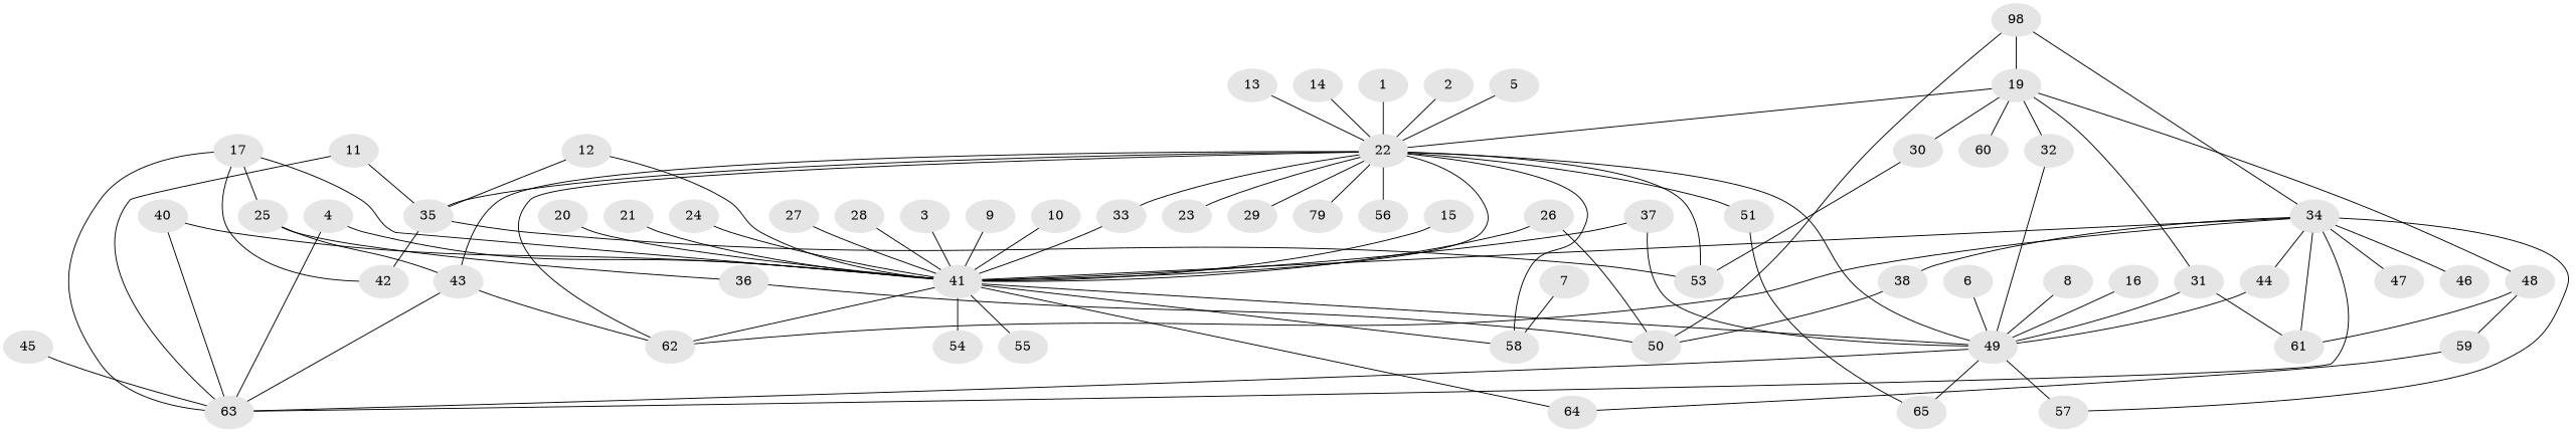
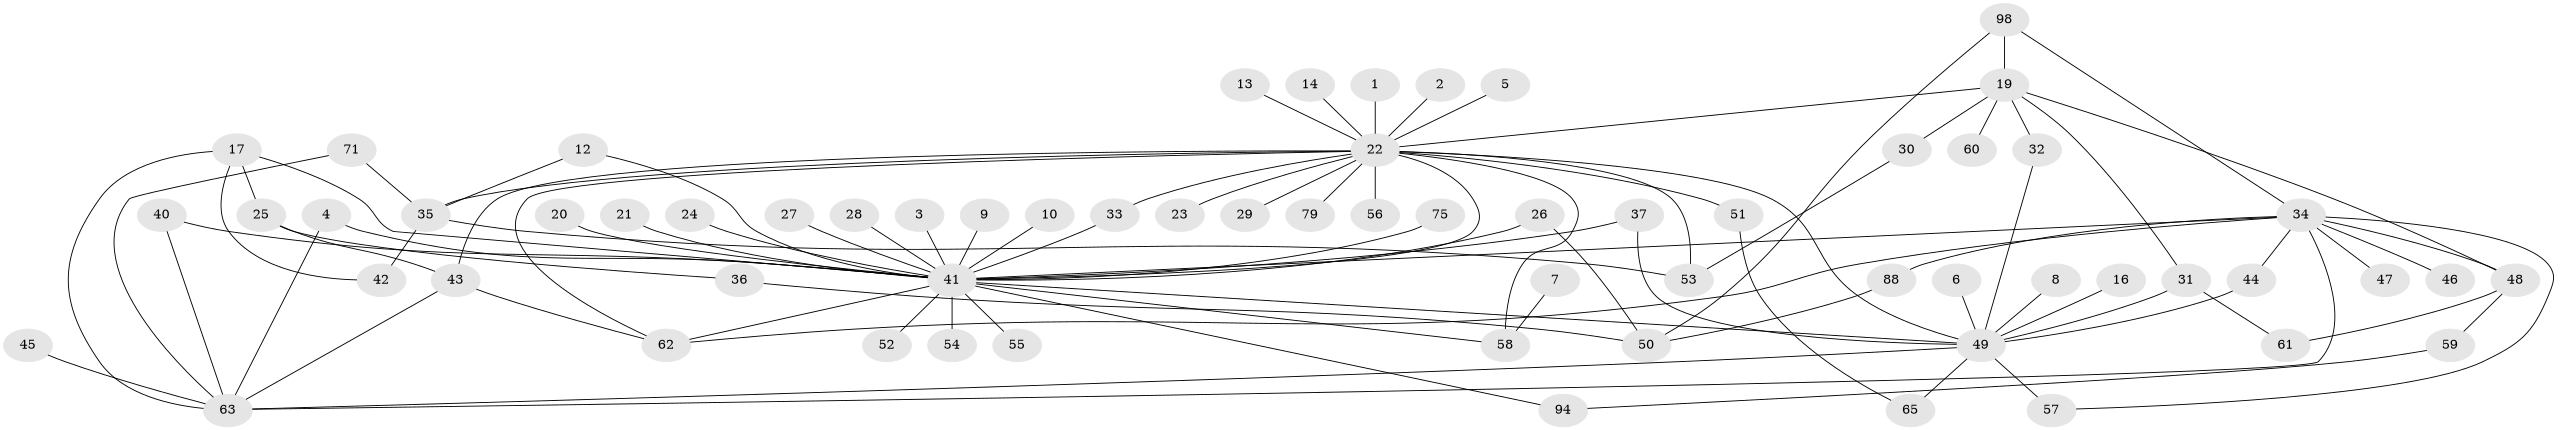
  graph {
    node [color=gray90 style=filled]
    edge [weight=1.0]
    1
    22
    41
    49
    58
    35
    23
    29
    33
    n10 [label=79]
    43
    51
    53
    56
    62
    2
    3
+   52
    54
    55
-   64
+   64 [label=94]
    4
    63
    5
    6
    57
    65
    7
    8
    9
    10
-   11
+   11 [label=71]
    42
    12
    13
    14
-   15
+   15 [label=75]
    16
    17
    25
    36
    n42 [label=98]
    19
    34
    50
    30
    31
    32
    48
    60
-   38
+   38 [label=88]
    44
    46
    47
    61
    59
    20
    21
    24
    26
    27
    28
    37
    40
    45
    1 -- 22
    22 -- 41
    22 -- 49
    22 -- 58
    22 -- 35
    22 -- 23
    22 -- 29
    22 -- 33
    22 -- n10
    22 -- 43
    22 -- 51 [weight=2.0]
    22 -- 53
    22 -- 56
    22 -- 62
    41 -- 49
    41 -- 58
    41 -- 62
+   41 -- 52
    41 -- 54
    41 -- 55
    41 -- 64
    49 -- 63
    49 -- 57
    49 -- 65
    35 -- 53
    35 -- 42
    33 -- 41
    43 -- 62
    43 -- 63
    51 -- 65
    2 -- 22
    3 -- 41
    4 -- 41
    4 -- 63
    5 -- 22
    6 -- 49
    7 -- 58
    8 -- 49
    9 -- 41
    10 -- 41
    11 -- 35
    11 -- 63
    12 -- 41
    12 -- 35
    13 -- 22
    14 -- 22
    15 -- 41
    16 -- 49
    17 -- 41
    17 -- 63
    17 -- 42
    17 -- 25
    25 -- 43
    25 -- 36
    36 -- 50
    n42 -- 19
    n42 -- 34
    n42 -- 50
    19 -- 22
    19 -- 30
    19 -- 31
    19 -- 32
    19 -- 48
    19 -- 60
    34 -- 41
    34 -- 62
    34 -- 63
    34 -- 57
-   34 -- 61
+   34 -- 48
    34 -- 38
    34 -- 44
    34 -- 46
    34 -- 47
    30 -- 53
    31 -- 49
    31 -- 61
    32 -- 49
    48 -- 61
    48 -- 59
    38 -- 50
    44 -- 49
    59 -- 64
    20 -- 41
    21 -- 41
    24 -- 41
    26 -- 41
    26 -- 50
    27 -- 41
    28 -- 41
    37 -- 41
    37 -- 49
    40 -- 41
    40 -- 63
    45 -- 63
  }
